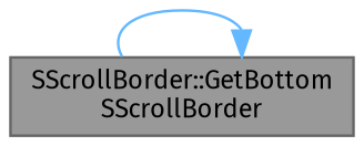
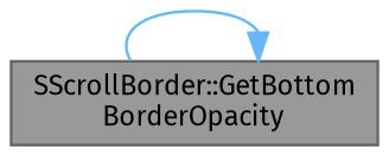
  digraph {
    rankdir=LR
    fontname="Fira Sans"
-   n1 [color=gray40 fillcolor=grey60 fontcolor=black fontname="Fira Sans" fontsize=10 height=0.2 label="SScrollBorder::GetBottom\lSScrollBorder" shape=box style=filled width=0.4]
+   n1 [color=gray40 fillcolor=grey60 fontcolor=black fontname="Fira Sans" fontsize=10 height=0.2 label="SScrollBorder::GetBottom\lBorderOpacity" shape=box style=filled width=0.4]
    n1 -> n1 [color=steelblue1 fontname="Fira Sans" fontsize=10 labelfontname=Helvetica labelfontsize=10 style=solid]
  }
